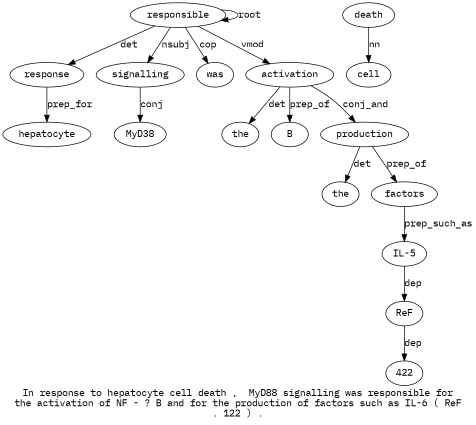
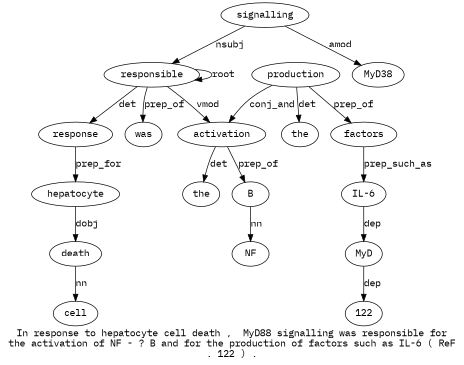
  digraph {
    fontname="IBM Plex Mono"
    label="In response to hepatocyte cell death ,  MyD88 signalling was responsible for\nthe activation of NF - ? B and for the production of factors such as IL-6 ( ReF\n. 122 ) ."
    node [fillcolor=white fontname="IBM Plex Mono" style=filled]
    edge [fontname="IBM Plex Mono"]
    n1 [label=responsible]
    n2 [label=response]
    n3 [label=signalling]
    n4 [label=was]
    n5 [label=activation]
    n6 [label=hepatocyte]
    n7 [label=MyD38]
    n8 [label=the]
    n9 [label=B]
    n10 [label=production]
    n11 [label=death]
    n12 [label=cell]
+   n13 [label=NF]
    n14 [label=the]
    n15 [label=factors]
-   n16 [label="IL-5"]
-   n17 [label=ReF]
-   n18 [label=422]
+   n16 [label="IL-6"]
+   n17 [label=MyD]
+   n18 [label=122]
    n1 -> n1 [label=root]
    n1 -> n2 [label=det]
-   n1 -> n3 [label=nsubj]
-   n1 -> n4 [label=cop]
+   n3 -> n1 [label=nsubj]
+   n1 -> n4 [label=prep_of]
    n1 -> n5 [label=vmod]
    n2 -> n6 [label=prep_for]
-   n3 -> n7 [label=conj]
+   n3 -> n7 [label=amod]
    n5 -> n8 [label=det]
    n5 -> n9 [label=prep_of]
-   n5 -> n10 [label=conj_and]
+   n10 -> n5 [label=conj_and]
+   n6 -> n11 [label=dobj]
+   n9 -> n13 [label=nn]
    n10 -> n14 [label=det]
    n10 -> n15 [label=prep_of]
    n11 -> n12 [label=nn]
    n15 -> n16 [label=prep_such_as]
    n16 -> n17 [label=dep]
    n17 -> n18 [label=dep]
  }
